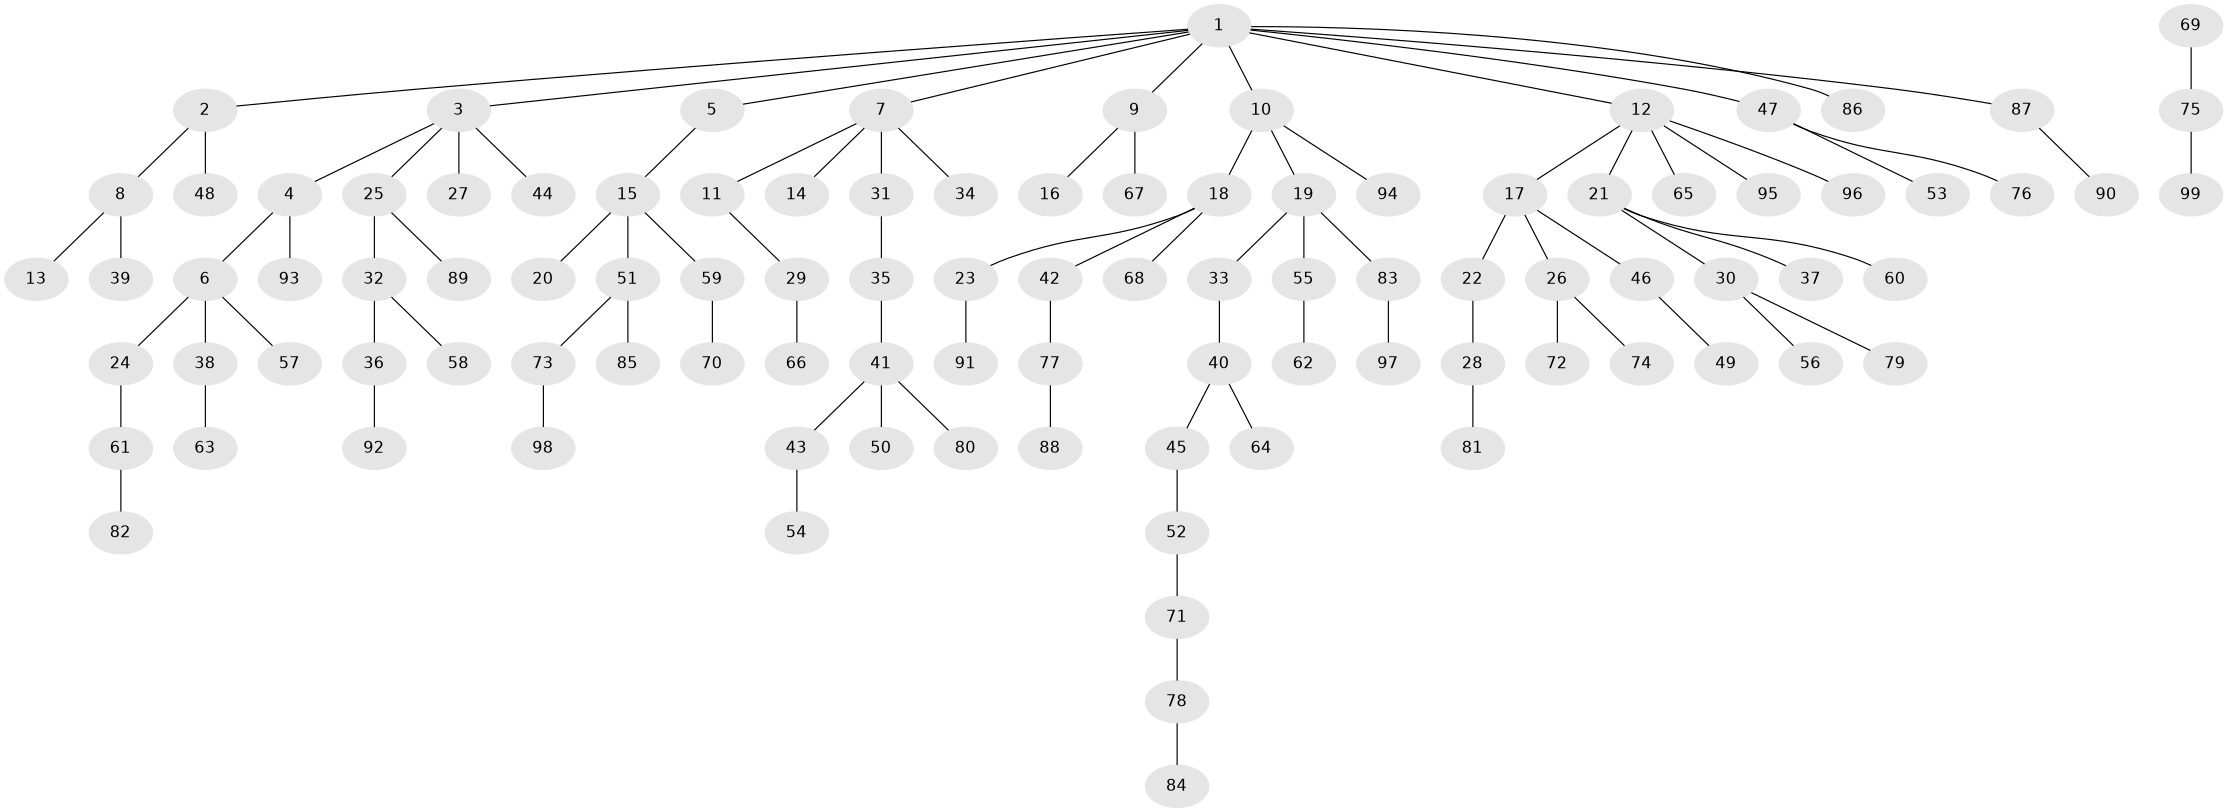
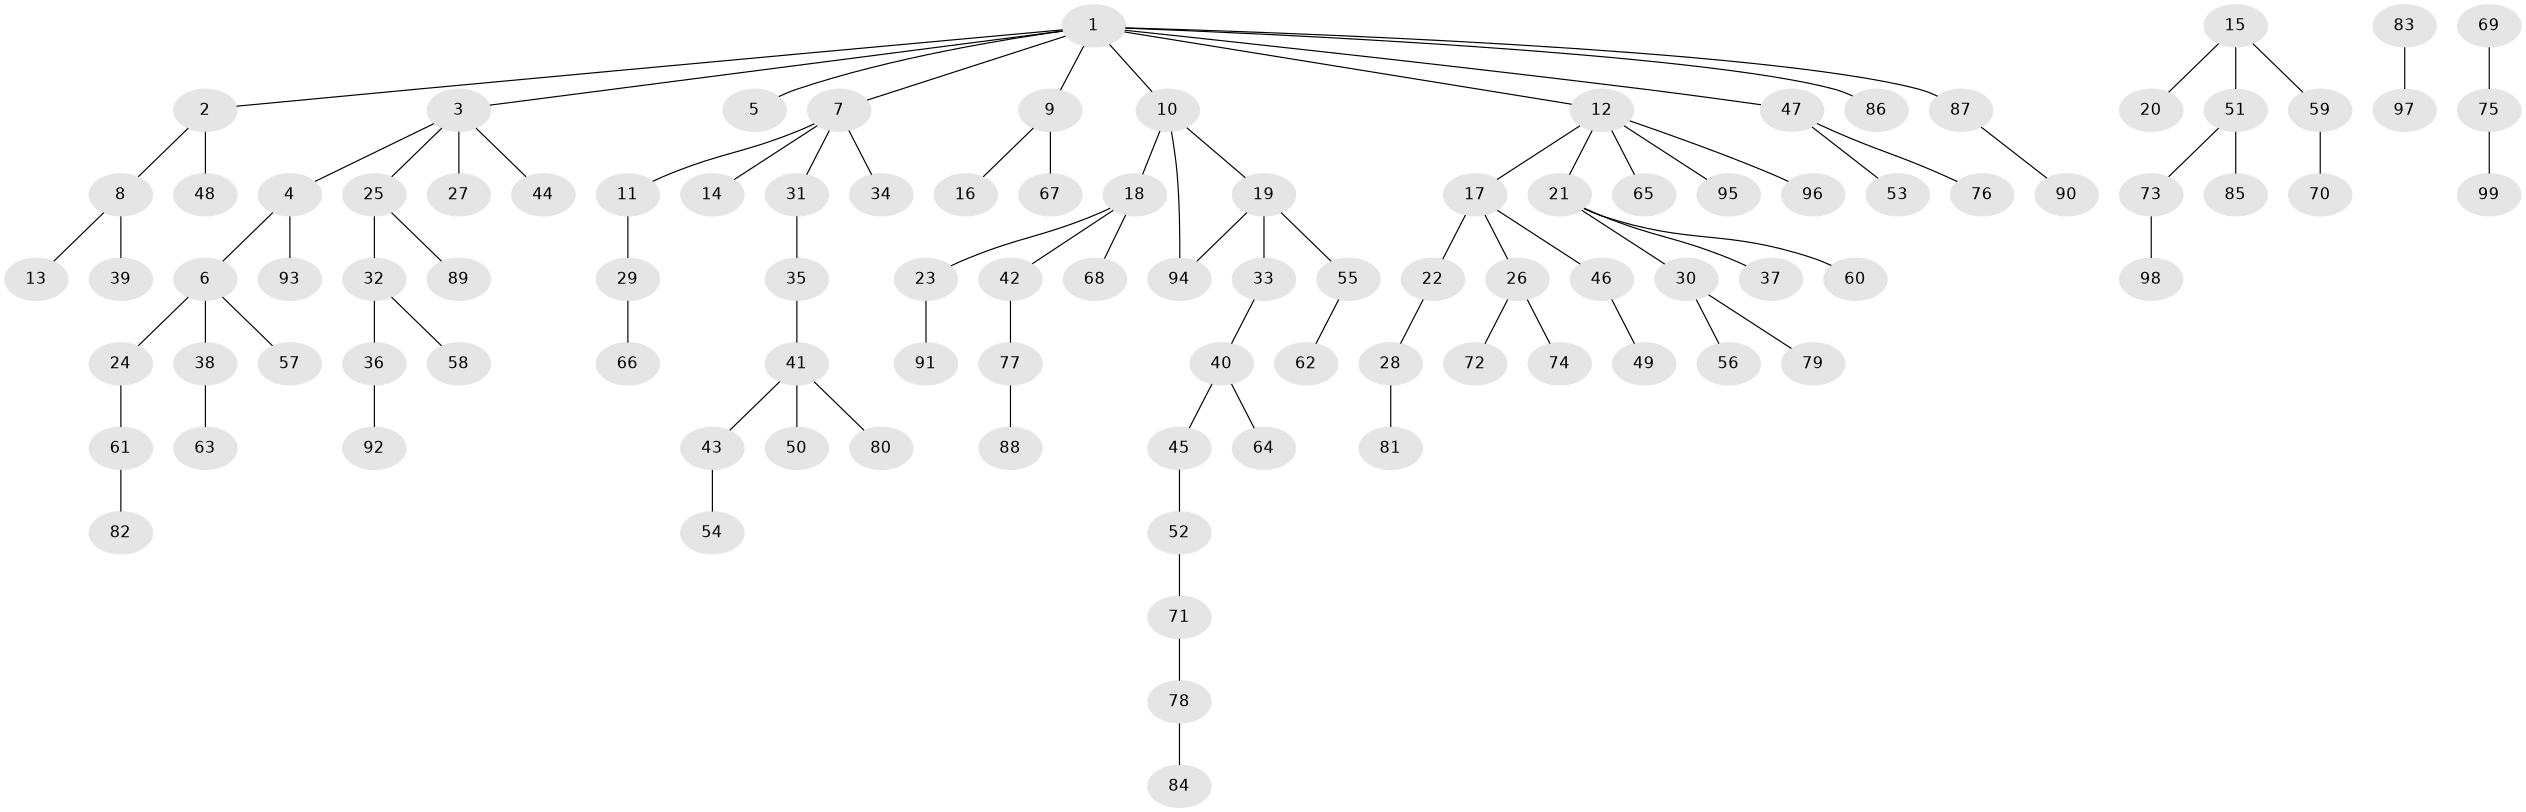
  graph {
    fontname="DejaVu Sans"
    node [color=gray90 fontname="DejaVu Sans" style=filled]
    edge [fontname="DejaVu Sans"]
    1
    2
    3
    5
    7
    9
    10
    12
    47
    86
    87
    8
    48
    4
    25
    27
    44
    15
    11
    14
    31
    34
    16
    67
    18
    19
    94
    17
    21
    65
    95
    96
    53
    76
    90
    13
    39
    6
    93
    32
    89
    24
    38
    57
    20
    51
    59
    61
    63
    29
    35
    23
    42
    68
    33
    55
    83
    66
    22
    26
    46
    30
    37
    60
    73
    85
    70
    28
    72
    74
    49
    91
    77
    40
    62
    97
    56
    79
    81
    82
    36
    58
    41
    92
    45
    64
    43
    50
    80
    52
    54
    88
    71
    69
    75
    98
    78
    99
    84
    1 -- 2
    1 -- 3
    1 -- 5
    1 -- 7
    1 -- 9
    1 -- 10
    1 -- 12
    1 -- 47
    1 -- 86
    1 -- 87
    2 -- 8
    2 -- 48
    3 -- 4
    3 -- 25
    3 -- 27
    3 -- 44
-   5 -- 15
    7 -- 11
    7 -- 14
    7 -- 31
    7 -- 34
    9 -- 16
    9 -- 67
    10 -- 18
    10 -- 19
    10 -- 94
    12 -- 17
    12 -- 21
    12 -- 65
    12 -- 95
    12 -- 96
    47 -- 53
    47 -- 76
    87 -- 90
    8 -- 13
    8 -- 39
    4 -- 6
    4 -- 93
    25 -- 32
    25 -- 89
    15 -- 20
    15 -- 51
    15 -- 59
    11 -- 29
    31 -- 35
    18 -- 23
    18 -- 42
    18 -- 68
    19 -- 33
    19 -- 55
-   19 -- 83
+   19 -- 94
    17 -- 22
    17 -- 26
    17 -- 46
    21 -- 30
    21 -- 37
    21 -- 60
    6 -- 24
    6 -- 38
    6 -- 57
    32 -- 36
    32 -- 58
    24 -- 61
    38 -- 63
    51 -- 73
    51 -- 85
    59 -- 70
    61 -- 82
    29 -- 66
    35 -- 41
    23 -- 91
    42 -- 77
    33 -- 40
    55 -- 62
    83 -- 97
    22 -- 28
    26 -- 72
    26 -- 74
    46 -- 49
    30 -- 56
    30 -- 79
    73 -- 98
    28 -- 81
    77 -- 88
    40 -- 45
    40 -- 64
    36 -- 92
    41 -- 43
    41 -- 50
    41 -- 80
    45 -- 52
    43 -- 54
    52 -- 71
    71 -- 78
    69 -- 75
    75 -- 99
    78 -- 84
  }
